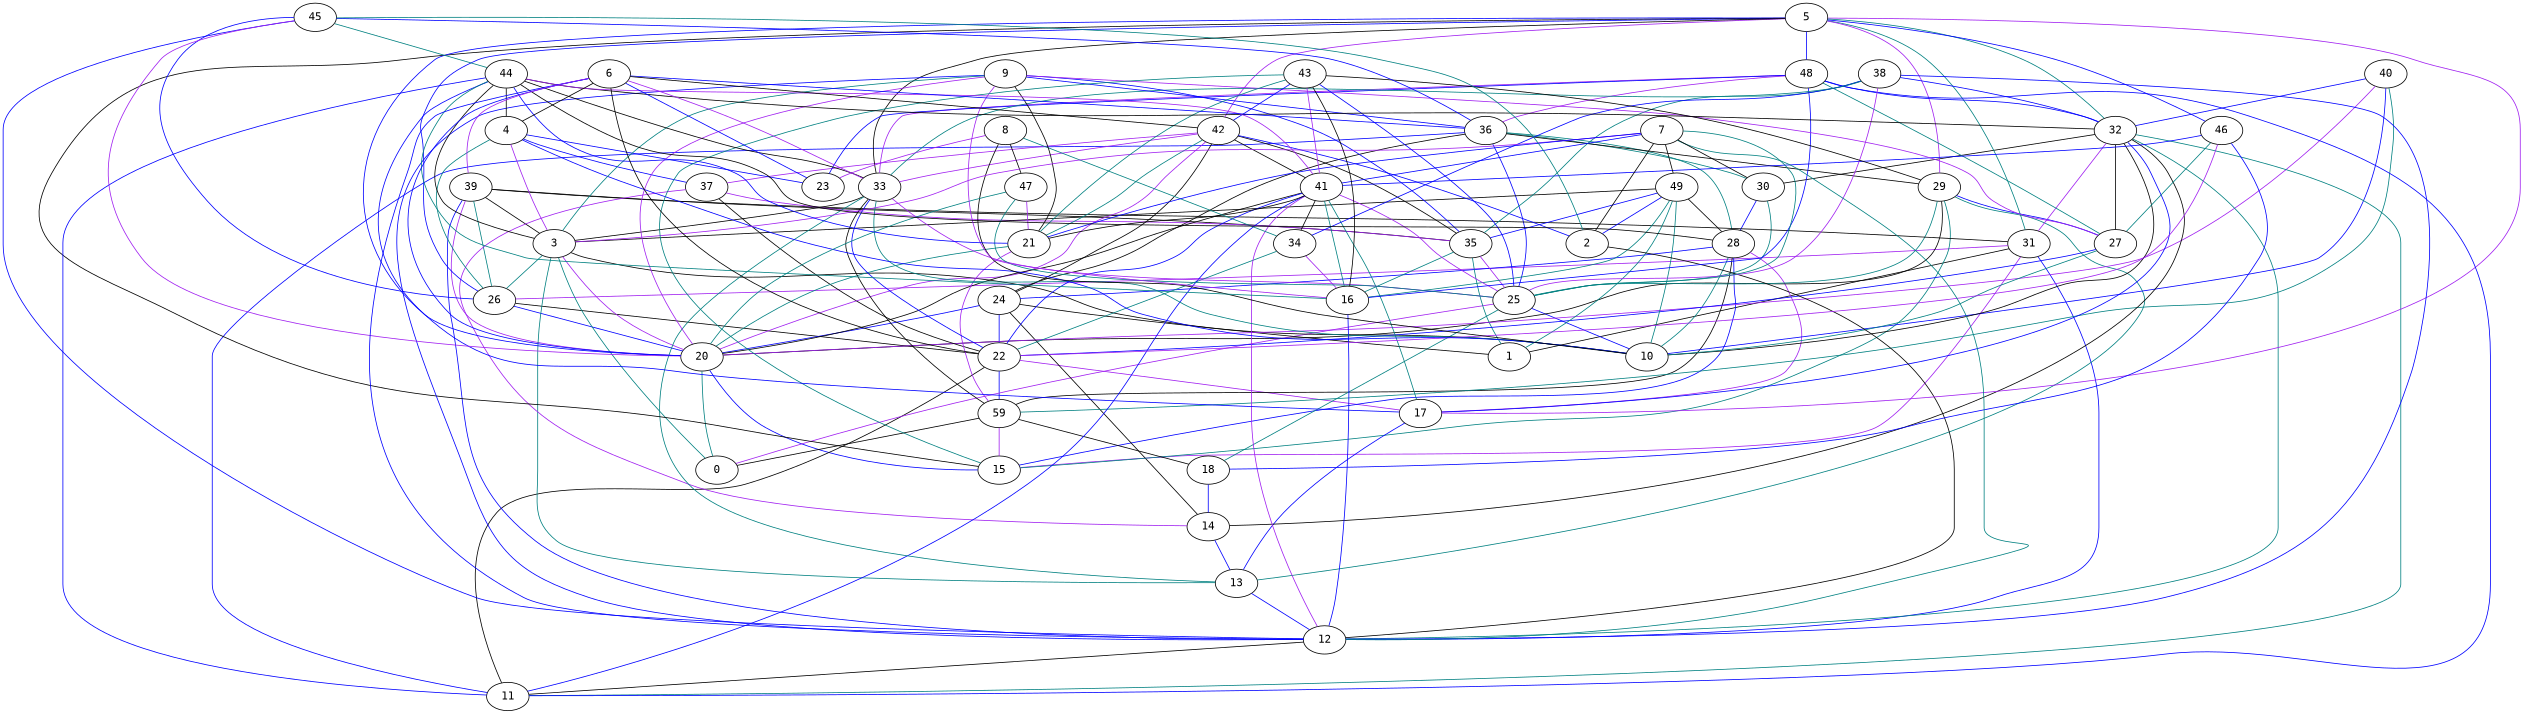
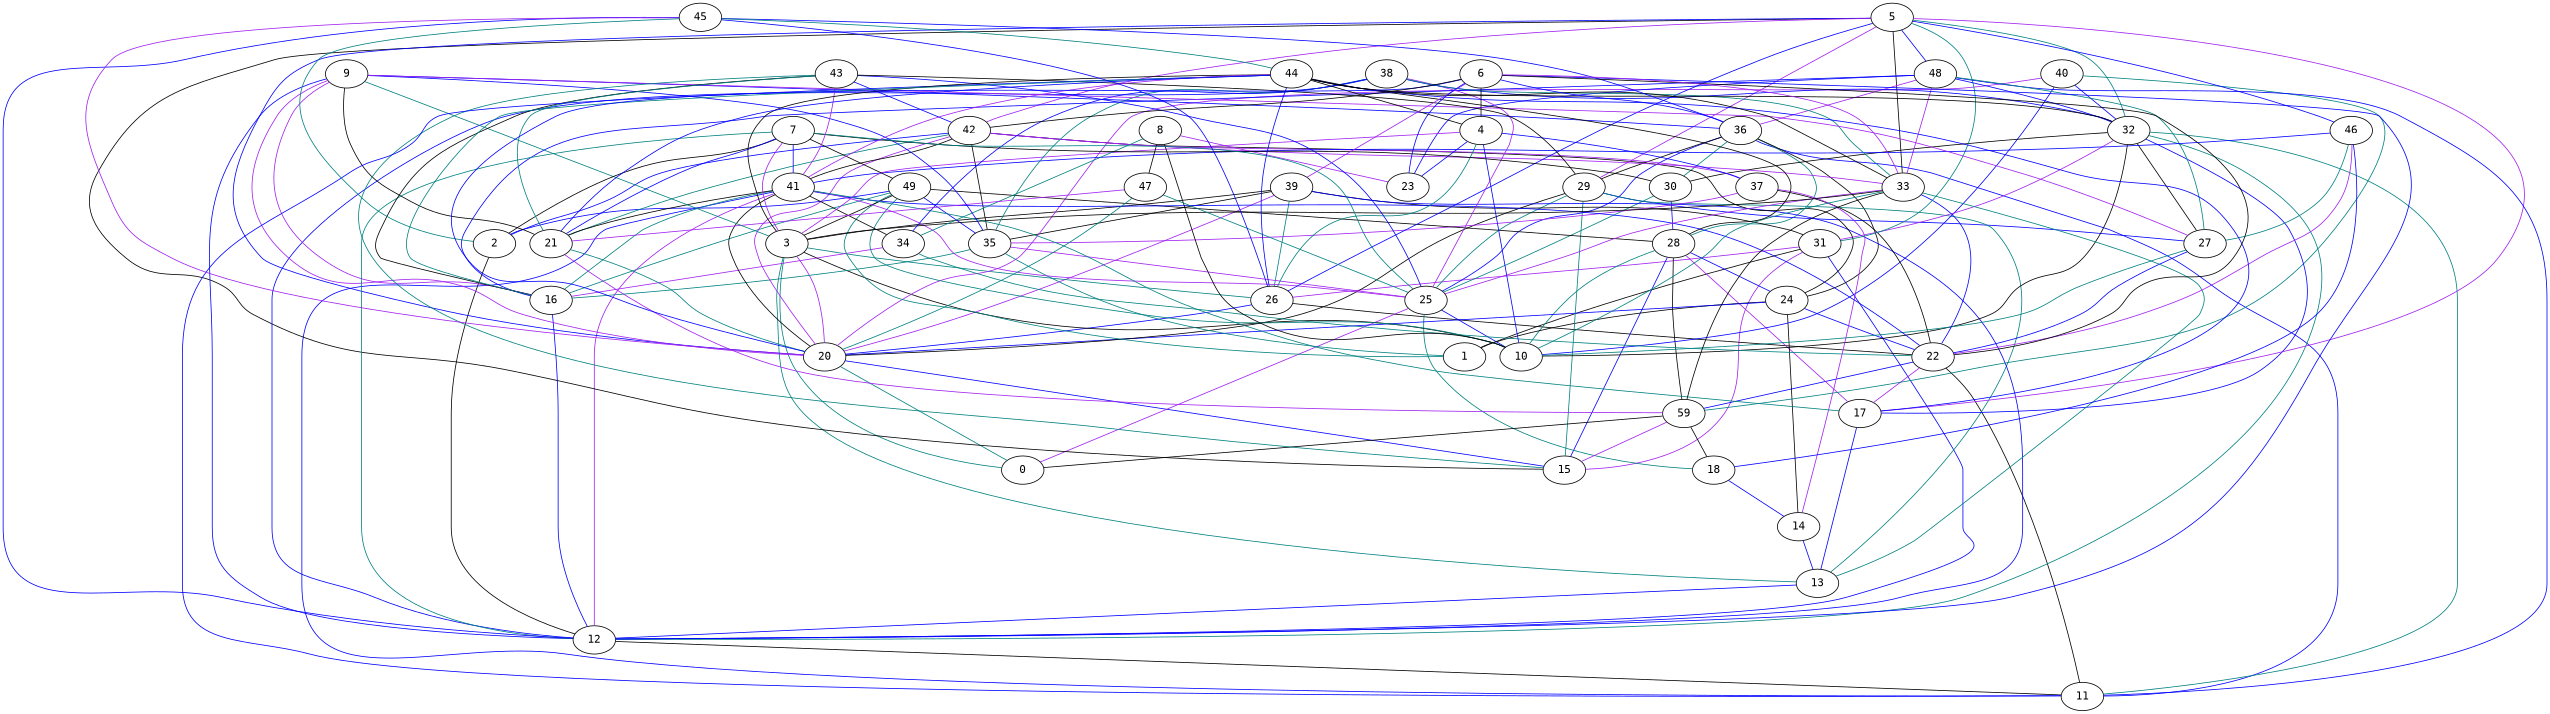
  digraph {
    fontname="DejaVu Sans Mono"
    node [fontname="DejaVu Sans Mono"]
    edge [color=blue dir=none fontname="DejaVu Sans Mono"]
    31
    26
    12
    1
    15
    20
    22
    11
    36
    28
    30
    25
    24
    29
    n15 [label=59]
    10
    17
    39
    3
    35
    0
    18
    40
    32
    14
    27
    13
    34
    16
    37
    49
    2
    42
    41
    21
    33
    5
    48
    46
    23
    4
    38
    8
    47
    9
    7
    43
    44
    45
    6
    subgraph sub_1 {
      31
      26
      12
      1
      15
      20
      22
      11
      36
      28
      30
      25
      24
      29
      n15
      10
      17
      39
      3
      35
      0
      18
      40
      32
      14
      27
      13
      34
      16
      37
      49
      2
      42
      41
      21
      33
      5
      48
      46
      23
      4
      38
      8
      47
      9
      7
      43
      44
      45
      6
    }
    31 -> 26 [color=purple]
    31 -> 12
    31 -> 1 [color=black]
    31 -> 15 [color=purple]
    26 -> 20
    26 -> 22 [color=black]
    12 -> 11 [color=black]
    20 -> 15
    20 -> 0 [color=teal]
    22 -> 11 [color=black]
    22 -> n15
    22 -> 17 [color=purple]
    36 -> 11
    36 -> 28 [color=teal]
    36 -> 30 [color=teal]
    36 -> 25
    36 -> 24 [color=black]
    36 -> 29 [color=black]
    28 -> 15
    28 -> 24
    28 -> n15 [color=black]
    28 -> 10 [color=teal]
    28 -> 17 [color=purple]
    30 -> 28
    30 -> 25 [color=teal]
    25 -> 10
    25 -> 0 [color=purple]
    25 -> 18 [color=teal]
    24 -> 1 [color=black]
    24 -> 20
    24 -> 22
    24 -> 14 [color=black]
    29 -> 15 [color=teal]
    29 -> 20 [color=black]
    29 -> 25 [color=teal]
    29 -> 27
    29 -> 13 [color=teal]
    n15 -> 15 [color=purple]
    n15 -> 0 [color=black]
    n15 -> 18 [color=black]
    17 -> 13
    39 -> 31 [color=black]
    39 -> 26 [color=teal]
    39 -> 12
    39 -> 20 [color=purple]
    39 -> 3 [color=black]
    39 -> 35 [color=black]
    3 -> 26 [color=teal]
    3 -> 20 [color=purple]
    3 -> 10 [color=black]
    3 -> 0 [color=teal]
    3 -> 13 [color=teal]
    35 -> 1 [color=teal]
    35 -> 25 [color=purple]
    35 -> 16 [color=teal]
    18 -> 14
    40 -> 20 [color=purple]
    40 -> n15 [color=teal]
    40 -> 10
    40 -> 32
    32 -> 31 [color=purple]
    32 -> 12 [color=teal]
    32 -> 11 [color=teal]
    32 -> 30 [color=black]
    32 -> 10 [color=black]
    32 -> 17
-   32 -> 14 [color=black]
    32 -> 27 [color=black]
    14 -> 13
    27 -> 22
    27 -> 10 [color=teal]
    13 -> 12
    34 -> 22 [color=teal]
    34 -> 16 [color=purple]
    16 -> 12
    37 -> 22 [color=black]
    37 -> 35 [color=purple]
    37 -> 14 [color=purple]
    49 -> 1 [color=teal]
    49 -> 28 [color=black]
    49 -> 10 [color=teal]
    49 -> 3 [color=black]
    49 -> 35
    49 -> 16 [color=teal]
    49 -> 2
    2 -> 12 [color=black]
    42 -> 20 [color=purple]
    42 -> 24 [color=black]
    42 -> 35 [color=black]
    42 -> 37 [color=purple]
    42 -> 2
    42 -> 41 [color=black]
    42 -> 21 [color=teal]
    42 -> 33 [color=purple]
    41 -> 12 [color=purple]
    41 -> 20 [color=black]
    41 -> 22
    41 -> 11
    41 -> 25 [color=purple]
    41 -> 17 [color=teal]
    41 -> 34 [color=black]
    41 -> 16 [color=teal]
    41 -> 21 [color=black]
    21 -> 20 [color=teal]
    21 -> n15 [color=purple]
    33 -> 22
    33 -> 25 [color=purple]
    33 -> n15 [color=black]
    33 -> 10 [color=teal]
    33 -> 3 [color=black]
    33 -> 13 [color=teal]
    5 -> 31 [color=teal]
    5 -> 26
    5 -> 15 [color=black]
    5 -> 20
    5 -> 29 [color=purple]
    5 -> 17 [color=purple]
    5 -> 32 [color=teal]
    5 -> 42 [color=purple]
    5 -> 33 [color=black]
    5 -> 48
    5 -> 46
    48 -> 11
    48 -> 36 [color=purple]
    48 -> 32
    48 -> 27 [color=teal]
    48 -> 16
    48 -> 33 [color=purple]
    48 -> 23
    46 -> 22 [color=purple]
    46 -> 18
    46 -> 27 [color=teal]
    46 -> 41
    4 -> 26 [color=teal]
    4 -> 10
    4 -> 3 [color=purple]
    4 -> 37
    4 -> 23
    38 -> 12
    38 -> 25 [color=purple]
    38 -> 35 [color=teal]
    38 -> 32
    38 -> 34
    38 -> 33 [color=teal]
    8 -> 10 [color=black]
    8 -> 34 [color=teal]
    8 -> 23 [color=purple]
    8 -> 47 [color=black]
    47 -> 20 [color=teal]
    47 -> 25 [color=teal]
    47 -> 21 [color=purple]
    9 -> 12
    9 -> 20 [color=purple]
    9 -> 36
    9 -> 3 [color=teal]
    9 -> 35
    9 -> 27 [color=purple]
    9 -> 16 [color=purple]
    9 -> 21 [color=black]
    7 -> 12 [color=teal]
    7 -> 30 [color=black]
    7 -> 25 [color=teal]
    7 -> 3 [color=purple]
    7 -> 49 [color=black]
    7 -> 2 [color=black]
    7 -> 41
    7 -> 21
    43 -> 15 [color=teal]
    43 -> 25
    43 -> 29 [color=black]
    43 -> 16 [color=black]
    43 -> 42
    43 -> 41 [color=purple]
    43 -> 21 [color=teal]
+   44 -> 26
    44 -> 11
    44 -> 28 [color=black]
    44 -> 17
    44 -> 3 [color=black]
    44 -> 32 [color=black]
    44 -> 16 [color=teal]
    44 -> 41 [color=purple]
    44 -> 21
    44 -> 33 [color=black]
    44 -> 4 [color=black]
    45 -> 26
    45 -> 12
    45 -> 20 [color=purple]
    45 -> 36
    45 -> 2 [color=teal]
    45 -> 44 [color=teal]
    6 -> 12
    6 -> 20
    6 -> 22 [color=black]
    6 -> 36
    6 -> 39 [color=purple]
    6 -> 42 [color=black]
    6 -> 33 [color=purple]
    6 -> 23
    6 -> 4 [color=black]
  }
